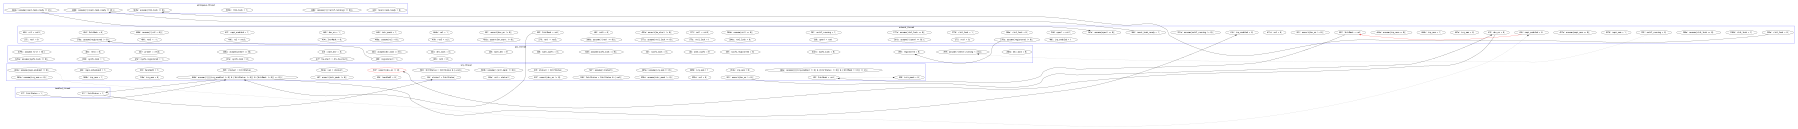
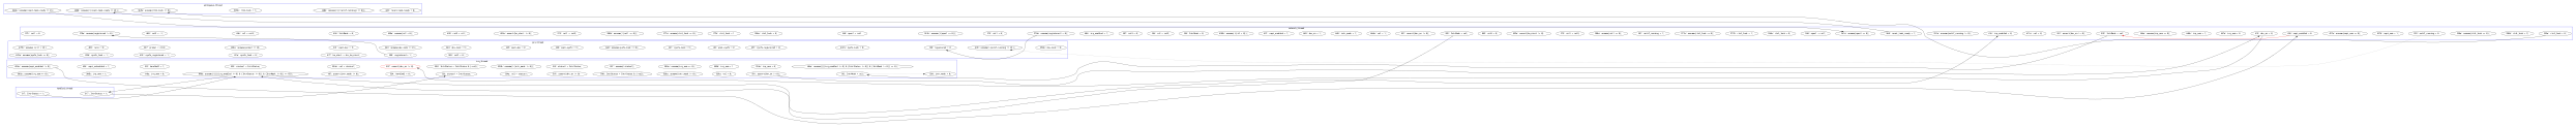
  digraph {
    fontname="Roboto Mono"
    rankdir=LR
    node [fontname="Roboto Mono"]
    edge [color=white fontname="Roboto Mono" style=solid]
    n1 [label="317: IntrStatus = 1;"]
    n2 [label="317: IntrStatus = 1;"]
    n3 [label="305a: assume(irq_sem == 0);"]
    n4 [label="305b: irq_sem = 1;"]
    n5 [label="306b: assume(!((((irq_enabled != 0) & (IntrStatus != 0)) & (IntrMask != 0)) == 0));"]
    n6 [label="524: handled2 = 0;"]
    n7 [label="526: status1 = IntrStatus;"]
    n8 [label="307: assert(intr_mask != 0);"]
    n9 [label="433a: assume(napi_enabled != 0);"]
    n10 [label="529a: val = 0;"]
    n11 [label="591: assert(dev_on != 0);"]
    n12 [color=red label="597: assert(dev_on != 0);"]
    n13 [label="310a: irq_sem = 0;"]
    n14 [label="306a: assume((((irq_enabled != 0) & (IntrStatus != 0)) & (IntrMask != 0)) == 0);"]
    n15 [label="535: status1 = IntrStatus;"]
    n16 [label="537: assume(!status1);"]
    n17 [label="310a: irq_sem = 0;"]
    n18 [label="534a: val = status1;"]
    n19 [label="534a: val = status1;"]
    n20 [label="597: assert(dev_on != 0);"]
    n21 [label="434: napi_scheduled = 1;"]
    n22 [label="532: handled2 = 1;"]
    n23 [label="528b: assume(!(intr_mask != 0));"]
    n24 [label="598: IntrStatus = IntrStatus & (~val);"]
    n25 [label="528a: assume(intr_mask != 0);"]
    n26 [label="530: intr_mask = 0;"]
    n27 [label="592: IntrMask = val;"]
    n28 [label="598: IntrStatus = IntrStatus & (~val);"]
    n29 [label="305b: irq_sem = 1;"]
    n30 [label="305a: assume(irq_sem == 0);"]
    n31 [label="535: status1 = IntrStatus;"]
    n32 [label="340b: assume(!(reset_task_ready == 0));"]
    n33 [label="565a: assume(rtnl_lock == 0);"]
    n34 [label="340a: assume(reset_task_ready == 0);"]
    n35 [label="565b: rtnl_lock = 1;"]
    n36 [label="568b: assume(!((!netif_running) == 0));"]
    n37 [label="342: reset_task_ready = 0;"]
    n38 [label="388: registered = 1;"]
    n39 [label="389: ret2 = 0;"]
    n40 [label="631a: sysfs_lock = 0;"]
    n41 [label="477: hw_start = drv_hw_start;"]
    n42 [label="452: sysfs_registered = 1;"]
    n43 [label="243: assume(dev_lock == 0);"]
    n44 [label="244: dev_lock = 5;"]
    n45 [label="479b: assume(!(rc1 < 0));"]
    n46 [label="482: ret4 = 0;"]
    n47 [label="245: want_dev = 0;"]
    n48 [label="237: probe1 = ret4;"]
    n49 [label="238a: assume(probe1 == 0);"]
    n50 [label="457: sysfs_registered = 0;"]
    n51 [label="647a: sysfs_lock = 0;"]
    n52 [label="640: assume(sysfs_lock == 0);"]
    n53 [label="641: sysfs_lock = 5;"]
    n54 [label="241: want_dev = 5;"]
    n55 [label="642: want_sysfs = 0;"]
    n56 [label="398: registered = 0;"]
    n57 [label="399: assume(!(netif_running != 0));"]
    n58 [label="250a: dev_lock = 0;"]
    n59 [label="629a: assume(sysfs_lock == 0);"]
    n60 [label="629b: sysfs_lock = 1;"]
    n61 [label="638: want_sysfs = 5;"]
    n62 [label="280b: assume(!(ret1 == 0));"]
    n63 [label="277a: assume(rtnl_lock == 0);"]
    n64 [label="416: irq_enabled = 0;"]
    n65 [label="426: napi_enabled = 0;"]
    n66 [label="427a: assume(napi_sem == 0);"]
    n67 [label="611a: val = 0;"]
    n68 [label="591: assert(dev_on != 0);"]
    n69 [label="494: IntrMask = 0;"]
    n70 [label="498b: assume(!(rc2 < 0));"]
    n71 [label="291a: assume(netif_running != 0);"]
    n72 [label="278a: assume(registered != 0);"]
    n73 [label="492a: assert(hw_start != 0);"]
    n74 [label="279: ret1 = ret5;"]
    n75 [label="427b: napi_sem = 1;"]
    n76 [label="292: netif_running = 0;"]
    n77 [label="560: reset_task_ready = 1;"]
+   n78 [label="407: ret3 = 0;"]
    n79 [label="496: rc2 = ret3;"]
    n80 [label="492a: assert(hw_start != 0);"]
    n81 [label="279: ret1 = ret5;"]
    n82 [label="592: IntrMask = val;"]
    n83 [label="503: ret5 = 0;"]
    n84 [label="275: ret1 = 0;"]
    n85 [label="605: intr_mask = 1;"]
    n86 [label="604a: val = 1;"]
    n87 [label="592: IntrMask = val;"]
    n88 [label="277b: rtnl_lock = 1;"]
    n89 [label="284a: rtnl_lock = 0;"]
    n90 [label="277b: rtnl_lock = 1;"]
    n91 [label="615: dev_on = 0;"]
    n92 [label="261b: assume(!(open1 == 0));"]
    n93 [label="275: ret1 = 0;"]
    n94 [label="278a: assume(registered != 0);"]
    n95 [label="494: IntrMask = 0;"]
    n96 [label="498a: assume(rc2 < 0);"]
    n97 [label="284a: rtnl_lock = 0;"]
    n98 [label="261a: assume(open1 == 0);"]
    n99 [label="290a: assume(rtnl_lock == 0);"]
    n100 [label="290b: rtnl_lock = 2;"]
    n101 [label="591: assert(dev_on != 0);"]
    n102 [label="603: dev_on = 1;"]
    n103 [label="446b: irq_sem = 1;"]
    n104 [label="447a: irq_sem = 0;"]
    n105 [label="421: napi_enabled = 1;"]
    n106 [label="499: ret5 = rc2;"]
    n107 [label="446a: assume(irq_sem == 0);"]
    n108 [label="277a: assume(rtnl_lock == 0);"]
    n109 [label="281: netif_running = 1;"]
    n110 [label="295a: rtnl_lock = 0;"]
    n111 [label="406: irq_enabled = 1;"]
    n112 [label="260: open1 = ret1;"]
    n113 [label="496: rc2 = ret3;"]
    n114 [label="280a: assume(ret1 == 0);"]
    n115 [label="260: open1 = ret1;"]
    n116 [label="409: ret3 = -1;"]
    subgraph cluster_1 {
      color=blue
      label=handled_thread
      n1
      n2
    }
    subgraph cluster_2 {
      color=blue
      label=irq_thread
      n3
      n4
      n5
      n6
      n7
      n8
      n9
      n10
      n11
      n12
      n13
      n14
      n15
      n16
      n17
      n18
      n19
      n20
      n21
      n22
      n23
      n24
      n25
      n26
      n27
      n28
      n29
      n30
      n31
    }
    subgraph cluster_3 {
      color=blue
      label=workqueue_thread
      n32
      n33
      n34
      n35
      n36
      n37
    }
    subgraph cluster_4 {
      color=blue
      label=pci_thread
      n38
      n39
      n40
      n41
      n42
      n43
      n44
      n45
      n46
      n47
      n48
      n49
      n50
      n51
      n52
      n53
      n54
      n55
      n56
      n57
      n58
      n59
      n60
      n61
    }
    subgraph cluster_5 {
      color=blue
      label=network_thread
      n62
      n63
      n64
      n65
      n66
      n67
      n68
      n69
      n70
      n71
      n72
      n73
      n74
      n75
      n76
      n77
+     n78
      n79
      n80
      n81
      n82
      n83
      n84
      n85
      n86
      n87
      n88
      n89
      n90
      n91
      n92
      n93
      n94
      n95
      n96
      n97
      n98
      n99
      n100
      n101
      n102
      n103
      n104
      n105
      n106
      n107
      n108
      n109
      n110
      n111
      n112
      n113
      n114
      n115
      n116
    }
    n1 -> n7 [color=black constraint=false]
    n2 -> n1
    n2 -> n5 [color=black constraint=false]
    n3 -> n4
    n4 -> n13
    n5 -> n1 [color=black constraint=false]
    n5 -> n8
    n5 -> n64 [color=black constraint=false]
    n6 -> n7
    n7 -> n19
    n8 -> n6
    n9 -> n21
-   n9 -> n65 [color=black constraint=false style=dotted]
+   n9 -> n65 [color=black constraint=false]
    n10 -> n11
    n11 -> n27
    n11 -> n91 [color=black constraint=false]
    n12 -> n28
    n13 -> n14
    n15 -> n16
    n16 -> n3
    n17 -> n5
    n18 -> n12
    n19 -> n20
    n20 -> n24
    n21 -> n22
    n22 -> n31
    n23 -> n15
    n24 -> n25
    n25 -> n10
    n27 -> n26 [color=black style=dotted]
    n28 -> n23
    n29 -> n17
    n30 -> n29
    n31 -> n18
    n32 -> n33
    n33 -> n35
    n34 -> n32
    n34 -> n98 [color=black constraint=false]
    n35 -> n36
    n36 -> n37
    n38 -> n39
    n38 -> n72 [color=black constraint=false]
    n40 -> n41
    n41 -> n38
    n42 -> n40
    n43 -> n44
    n44 -> n47
    n45 -> n46
    n46 -> n48
    n47 -> n61
    n48 -> n49
    n49 -> n54
    n50 -> n51
    n51 -> n56
    n52 -> n53
    n53 -> n55
    n54 -> n43
    n55 -> n50
    n56 -> n57
    n57 -> n58
    n59 -> n60
    n60 -> n42
    n61 -> n52
    n62 -> n63
    n63 -> n90
    n64 -> n67
    n65 -> n66
    n65 -> n87 [color=red constraint=false]
    n66 -> n75
    n67 -> n68
    n68 -> n87
    n69 -> n70
    n70 -> n105
    n71 -> n64
    n72 -> n116
    n73 -> n74
    n74 -> n114
    n75 -> n76
    n76 -> n57 [color=black constraint=false style=dotted]
    n76 -> n99
    n77 -> n32 [color=black constraint=false]
    n77 -> n71
+   n78 -> n79
    n79 -> n69
    n80 -> n81
    n81 -> n62
    n82 -> n5 [color=black constraint=false]
    n82 -> n83
    n83 -> n73
    n84 -> n72
    n85 -> n86
    n86 -> n101
    n87 -> n27 [color=black constraint=false]
    n87 -> n107
    n88 -> n89
    n89 -> n112
    n90 -> n97
    n91 -> n12 [color=black constraint=false]
    n91 -> n65
    n92 -> n93
    n93 -> n94
    n94 -> n56 [color=black constraint=false]
    n94 -> n111
    n95 -> n96
    n96 -> n106
    n97 -> n115
    n98 -> n77
    n99 -> n100
    n100 -> n110
    n101 -> n82
    n102 -> n85
    n103 -> n104
    n104 -> n91
    n105 -> n102
    n106 -> n80
    n107 -> n103
    n108 -> n88
    n109 -> n108
    n110 -> n33 [color=black constraint=false]
+   n111 -> n78
    n112 -> n98
    n113 -> n95
    n114 -> n109
    n115 -> n92
    n116 -> n113
  }
